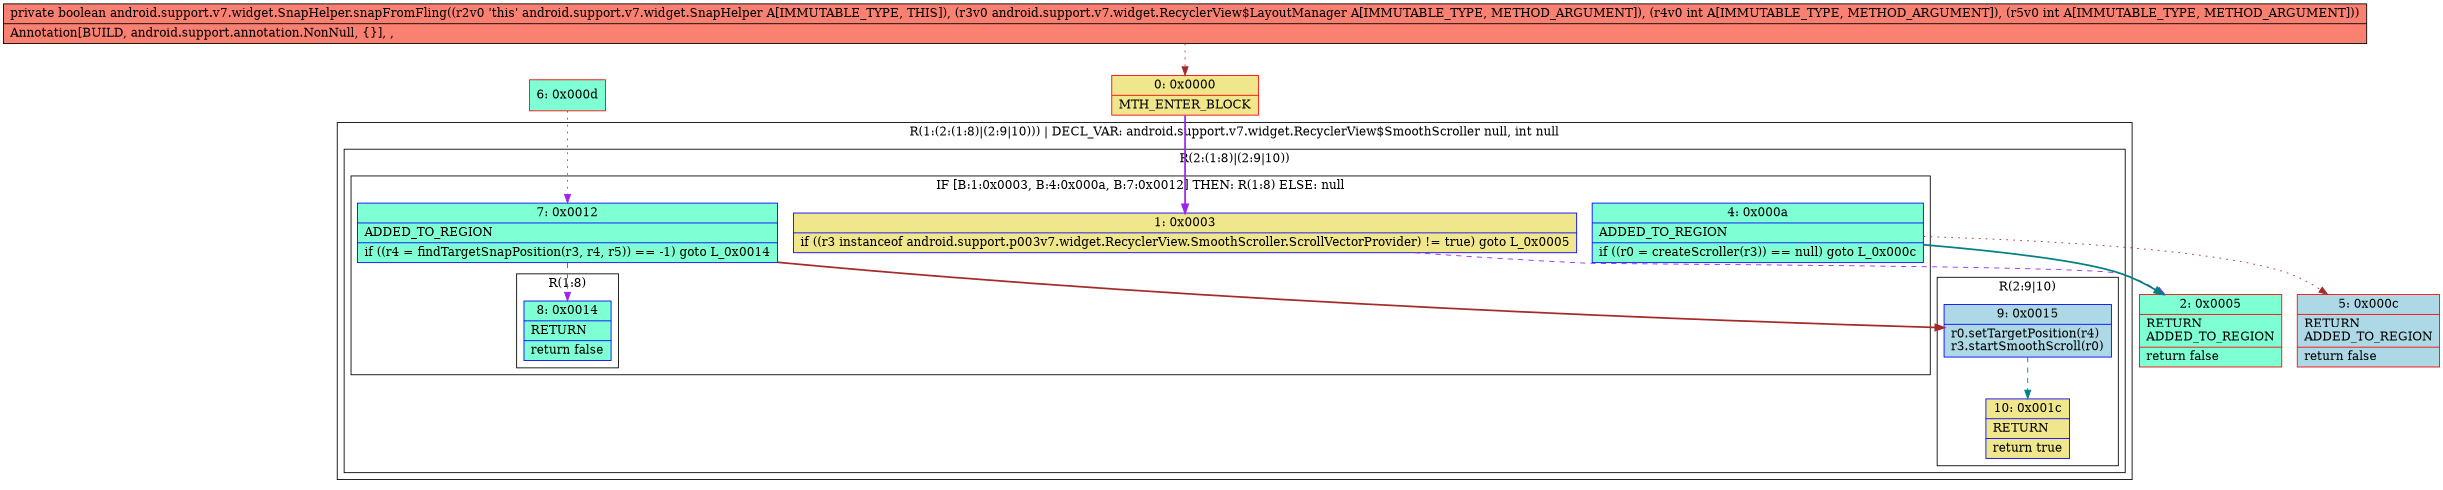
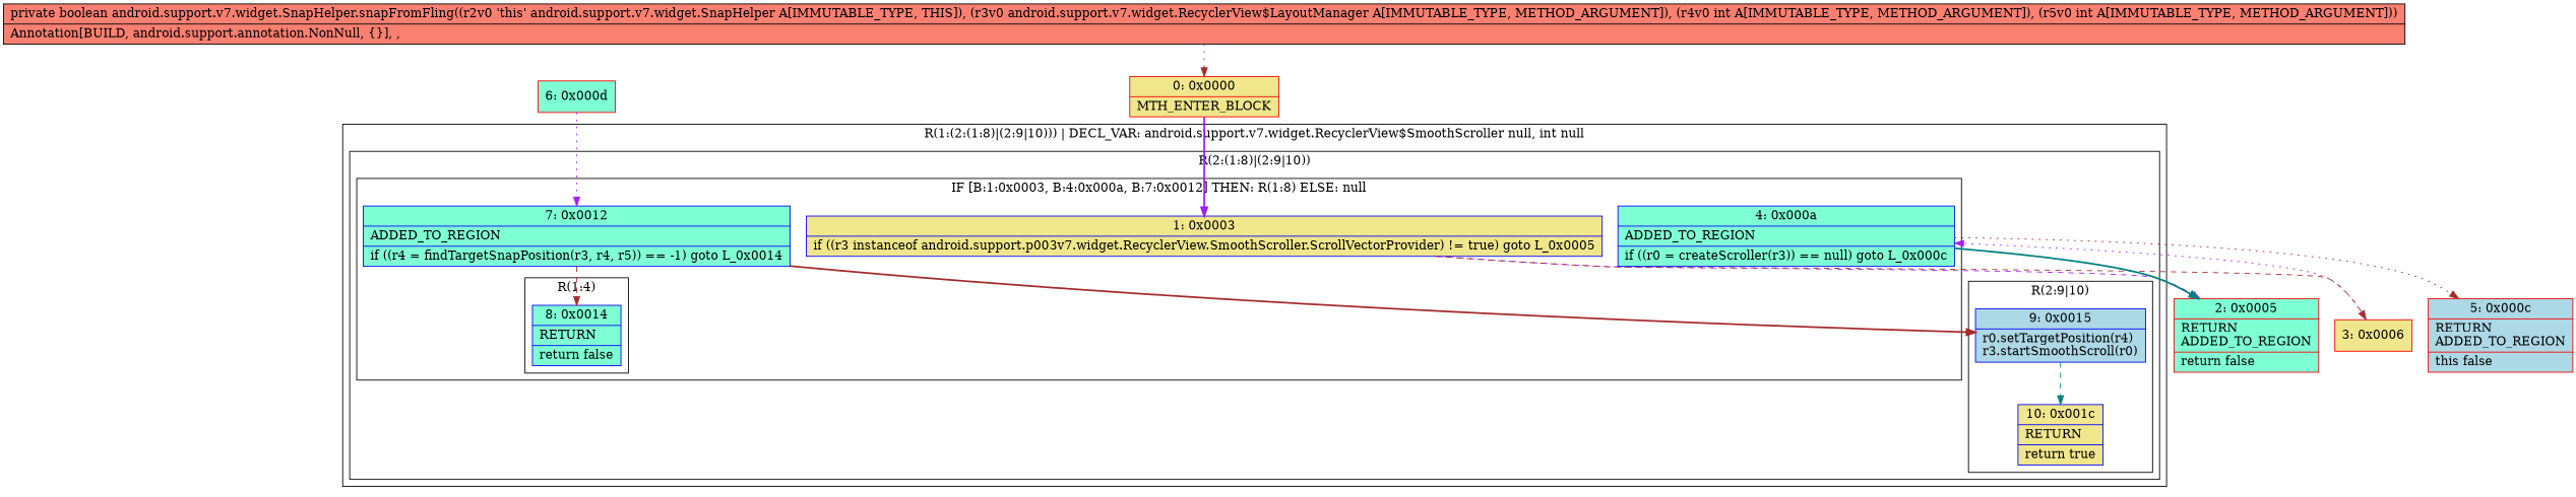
  digraph {
    node [color=blue fillcolor=aquamarine shape=record style=filled]
    edge [color=brown style=dashed]
    n1 [label="{8\:\ 0x0014|RETURN\l|return false\l}"]
    n2 [fillcolor=khaki label="{1\:\ 0x0003|if ((r3 instanceof android.support.p003v7.widget.RecyclerView.SmoothScroller.ScrollVectorProvider) != true) goto L_0x0005\l}"]
    n3 [label="{4\:\ 0x000a|ADDED_TO_REGION\l|if ((r0 = createScroller(r3)) == null) goto L_0x000c\l}"]
    n4 [label="{7\:\ 0x0012|ADDED_TO_REGION\l|if ((r4 = findTargetSnapPosition(r3, r4, r5)) == \-1) goto L_0x0014\l}"]
    n5 [fillcolor=lightblue label="{9\:\ 0x0015|r0.setTargetPosition(r4)\lr3.startSmoothScroll(r0)\l}"]
    n6 [fillcolor=khaki label="{10\:\ 0x001c|RETURN\l|return true\l}"]
    n7 [color=red label="{2\:\ 0x0005|RETURN\lADDED_TO_REGION\l|return false\l}"]
-   n9 [color=red fillcolor=lightblue label="{5\:\ 0x000c|RETURN\lADDED_TO_REGION\l|return false\l}"]
+   n8 [color=red fillcolor=khaki label="{3\:\ 0x0006}"]
+   n9 [color=red fillcolor=lightblue label="{5\:\ 0x000c|RETURN\lADDED_TO_REGION\l|this false\l}"]
    n10 [color=red label="{6\:\ 0x000d}"]
    n11 [color=red fillcolor=khaki label="{0\:\ 0x0000|MTH_ENTER_BLOCK\l}"]
    n12 [fillcolor=salmon label="{private boolean android.support.v7.widget.SnapHelper.snapFromFling((r2v0 'this' android.support.v7.widget.SnapHelper A[IMMUTABLE_TYPE, THIS]), (r3v0 android.support.v7.widget.RecyclerView$LayoutManager A[IMMUTABLE_TYPE, METHOD_ARGUMENT]), (r4v0 int A[IMMUTABLE_TYPE, METHOD_ARGUMENT]), (r5v0 int A[IMMUTABLE_TYPE, METHOD_ARGUMENT]))  | Annotation[BUILD, android.support.annotation.NonNull, \{\}], , \l}" color=""]
    subgraph cluster_1 {
      label="R(1:(2:(1:8)|(2:9|10))) | DECL_VAR: android.support.v7.widget.RecyclerView$SmoothScroller null, int null\l"
      subgraph cluster_2 {
        label="R(2:(1:8)|(2:9|10))"
        subgraph cluster_3 {
          label="IF [B:1:0x0003, B:4:0x000a, B:7:0x0012] THEN: R(1:8) ELSE: null"
          n2
          n3
          n4
          subgraph cluster_4 {
-           label="R(1:8)"
+           label="R(1:4)"
            n1
          }
        }
        subgraph cluster_5 {
          label="R(2:9|10)"
          n5
          n6
        }
      }
    }
    n2 -> n7 [color=purple]
+   n2 -> n8
    n3 -> n7 [color=teal style=bold]
    n3 -> n9 [style=dotted]
-   n4 -> n1 [color=purple]
+   n4 -> n1
    n4 -> n5 [style=bold]
    n5 -> n6 [color=teal]
+   n8 -> n3 [color=purple style=dotted]
    n10 -> n4 [color=purple style=dotted]
    n11 -> n2 [color=purple style=bold]
    n12 -> n11 [style=dotted]
  }
